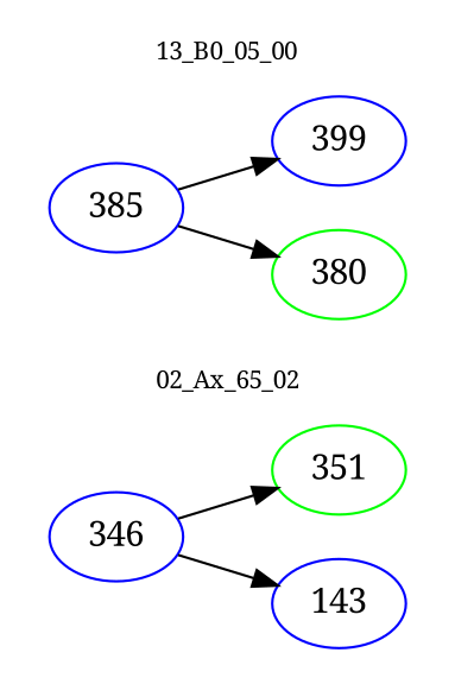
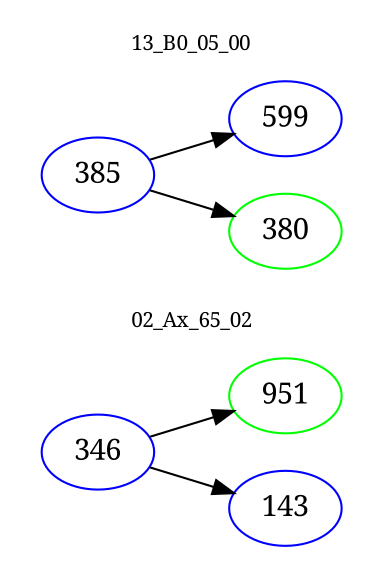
  digraph {
    fontname="Noto Serif"
    rankdir=LR
    node [color=blue fontname="Noto Serif"]
    edge [color=black fontname="Noto Serif"]
    n1 [label=346]
    n2 [label=143]
-   n3 [color=green label=351]
+   n3 [color=green label=951]
    n4 [label=385]
    n5 [color=green label=380]
-   n6 [label=399]
+   n6 [label=599]
    subgraph cluster_1 {
      color=white
      fontsize=10
      label="02_Ax_65_02"
      n1
      n2
      n3
    }
    subgraph cluster_2 {
      color=white
      fontsize=10
      label="13_B0_05_00"
      n4
      n5
      n6
    }
    n1 -> n2
    n1 -> n3
    n4 -> n5
    n4 -> n6
  }
